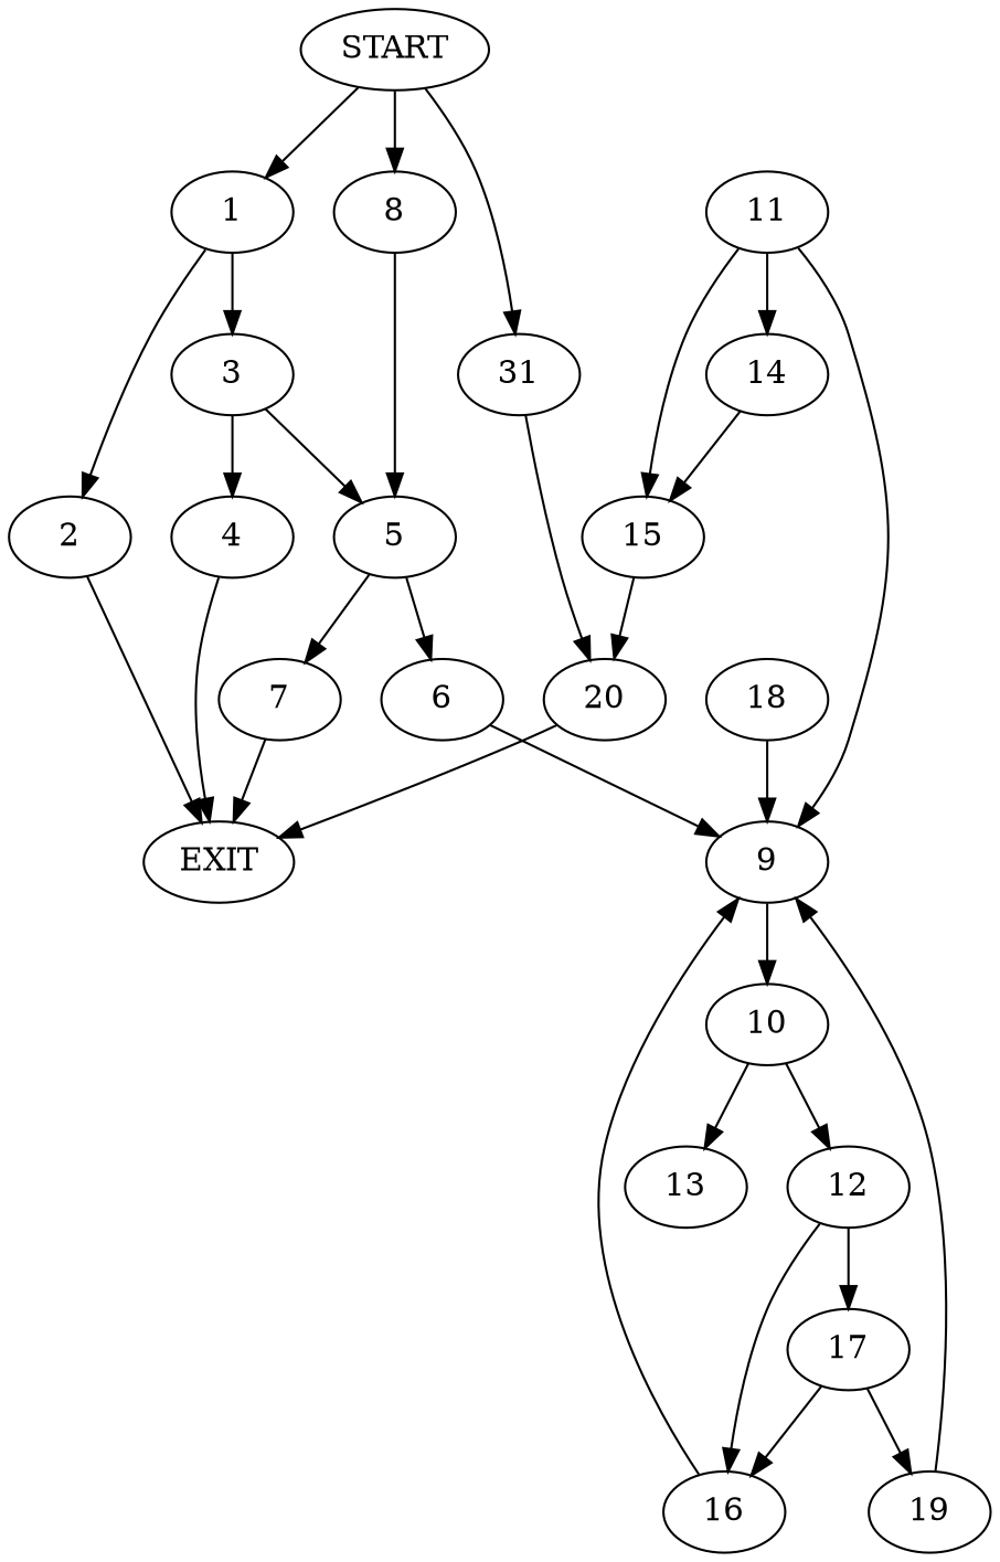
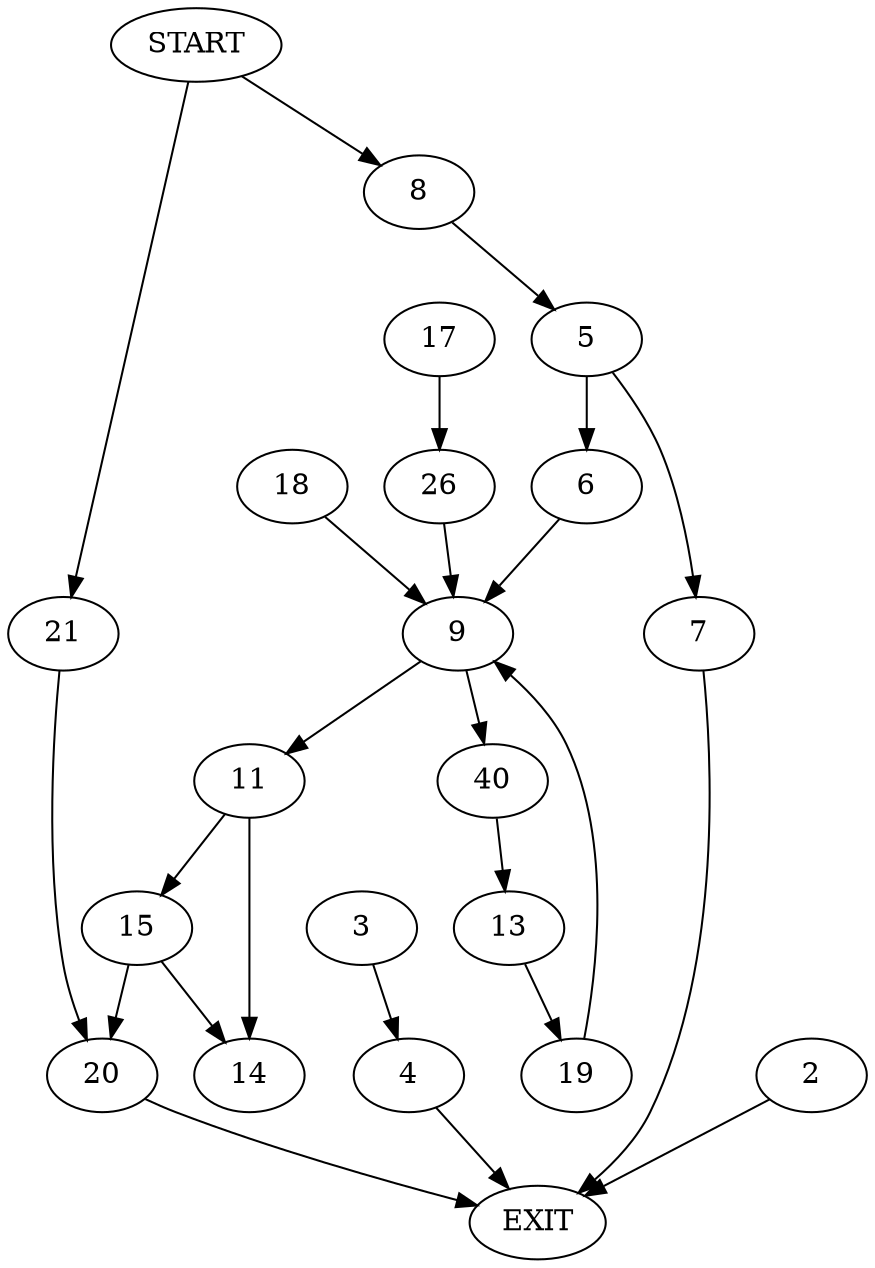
  digraph {
    n1 [label=START]
-   1
    8
-   21 [label=31]
+   21
    2
    3
    5
    20
    n9 [label=EXIT]
    4
    6
    7
    9
-   10
+   10 [label=40]
    11
-   12
    13
    14
    15
-   16
+   16 [label=26]
    17
    19
    18
-   n1 -> 1
    n1 -> 8
    n1 -> 21
-   1 -> 2
-   1 -> 3
    8 -> 5
    21 -> 20
    2 -> n9
-   3 -> 5
    3 -> 4
    5 -> 6
    5 -> 7
    20 -> n9
    4 -> n9
    6 -> 9
    7 -> n9
    9 -> 10
-   11 -> 9
-   10 -> 12
+   9 -> 11
    10 -> 13
    11 -> 14
    11 -> 15
-   12 -> 16
-   12 -> 17
-   17 -> 19
-   14 -> 15
+   13 -> 19
+   15 -> 14
    15 -> 20
    16 -> 9
    17 -> 16
    19 -> 9
    18 -> 9
  }
